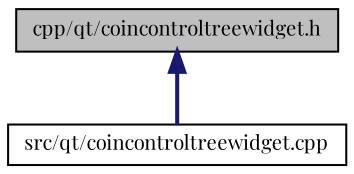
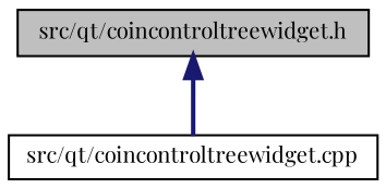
  digraph {
    fontname="Playfair Display"
    node [color=black fontname="Playfair Display" fontsize=10 shape=record style=filled]
-   n1 [fillcolor=grey75 fontcolor=black height=0.2 label="cpp/qt/coincontroltreewidget.h" width=0.4]
+   n1 [fillcolor=grey75 fontcolor=black height=0.2 label="src/qt/coincontroltreewidget.h" width=0.4]
    n2 [fillcolor=white height=0.2 label="src/qt/coincontroltreewidget.cpp" width=0.4]
    n1 -> n2 [color=midnightblue dir=back fontname="Playfair Display" fontsize=10 labelfontname=Helvetica labelfontsize=10 style=bold]
  }
